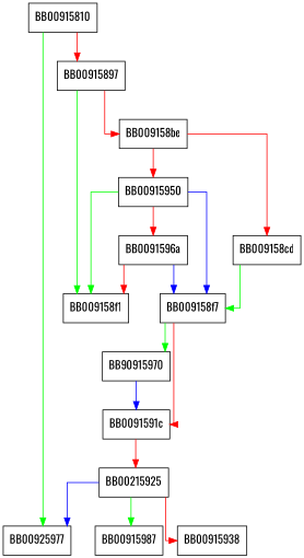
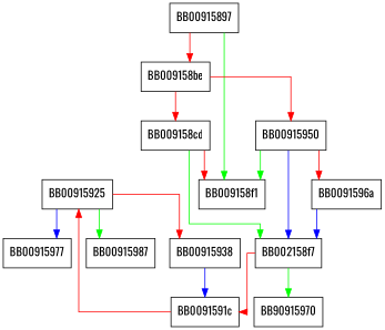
  digraph {
    fontname=Oswald
    splines=ortho
    node [fontname=Oswald shape=box]
    edge [color=red fontname=Oswald]
-   BB00915810
-   BB00915977 [label=BB00925977]
+   BB00915977
    BB00915897
    BB009158f1
    BB009158be
-   BB00915925 [label=BB00215925]
+   BB00915925
    BB00915987
    BB00915938
    BB00915950
    BB009158cd
    n11 [label=BB90915970]
-   BB009158f7
+   BB009158f7 [label=BB002158f7]
    BB0091591c
    BB0091596a
-   BB00915810 -> BB00915977 [color=green]
-   BB00915810 -> BB00915897
    BB00915897 -> BB009158f1 [color=green]
    BB00915897 -> BB009158be
    BB009158be -> BB00915950
    BB009158be -> BB009158cd
    BB00915925 -> BB00915977 [color=blue]
    BB00915925 -> BB00915987 [color=green]
    BB00915925 -> BB00915938
    BB00915950 -> BB009158f1 [color=green]
    BB00915950 -> BB009158f7 [color=blue]
    BB00915950 -> BB0091596a
-   BB0091596a -> BB009158f1
+   BB009158cd -> BB009158f1
    BB009158cd -> BB009158f7 [color=green]
-   n11 -> BB0091591c [color=blue]
+   BB00915938 -> BB0091591c [color=blue]
    BB009158f7 -> n11 [color=green]
    BB009158f7 -> BB0091591c
    BB0091591c -> BB00915925
    BB0091596a -> BB009158f7 [color=blue]
  }
